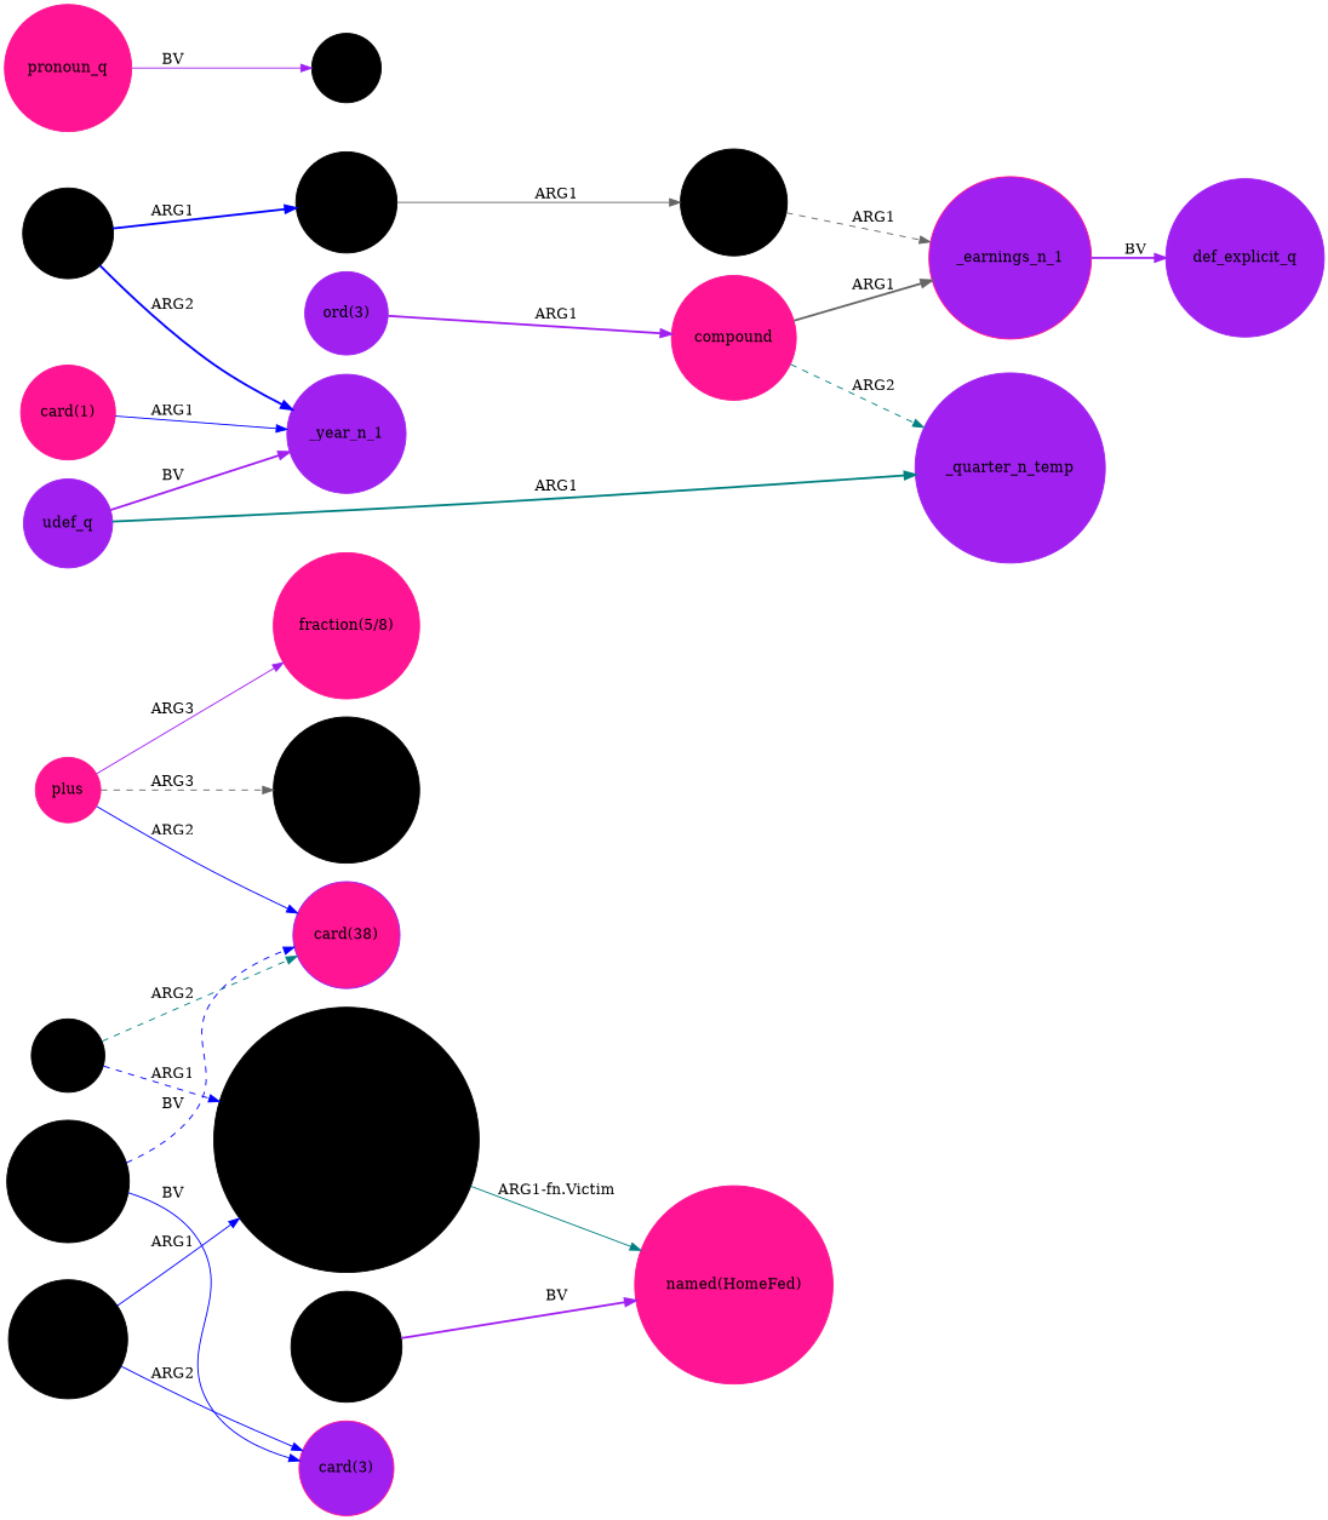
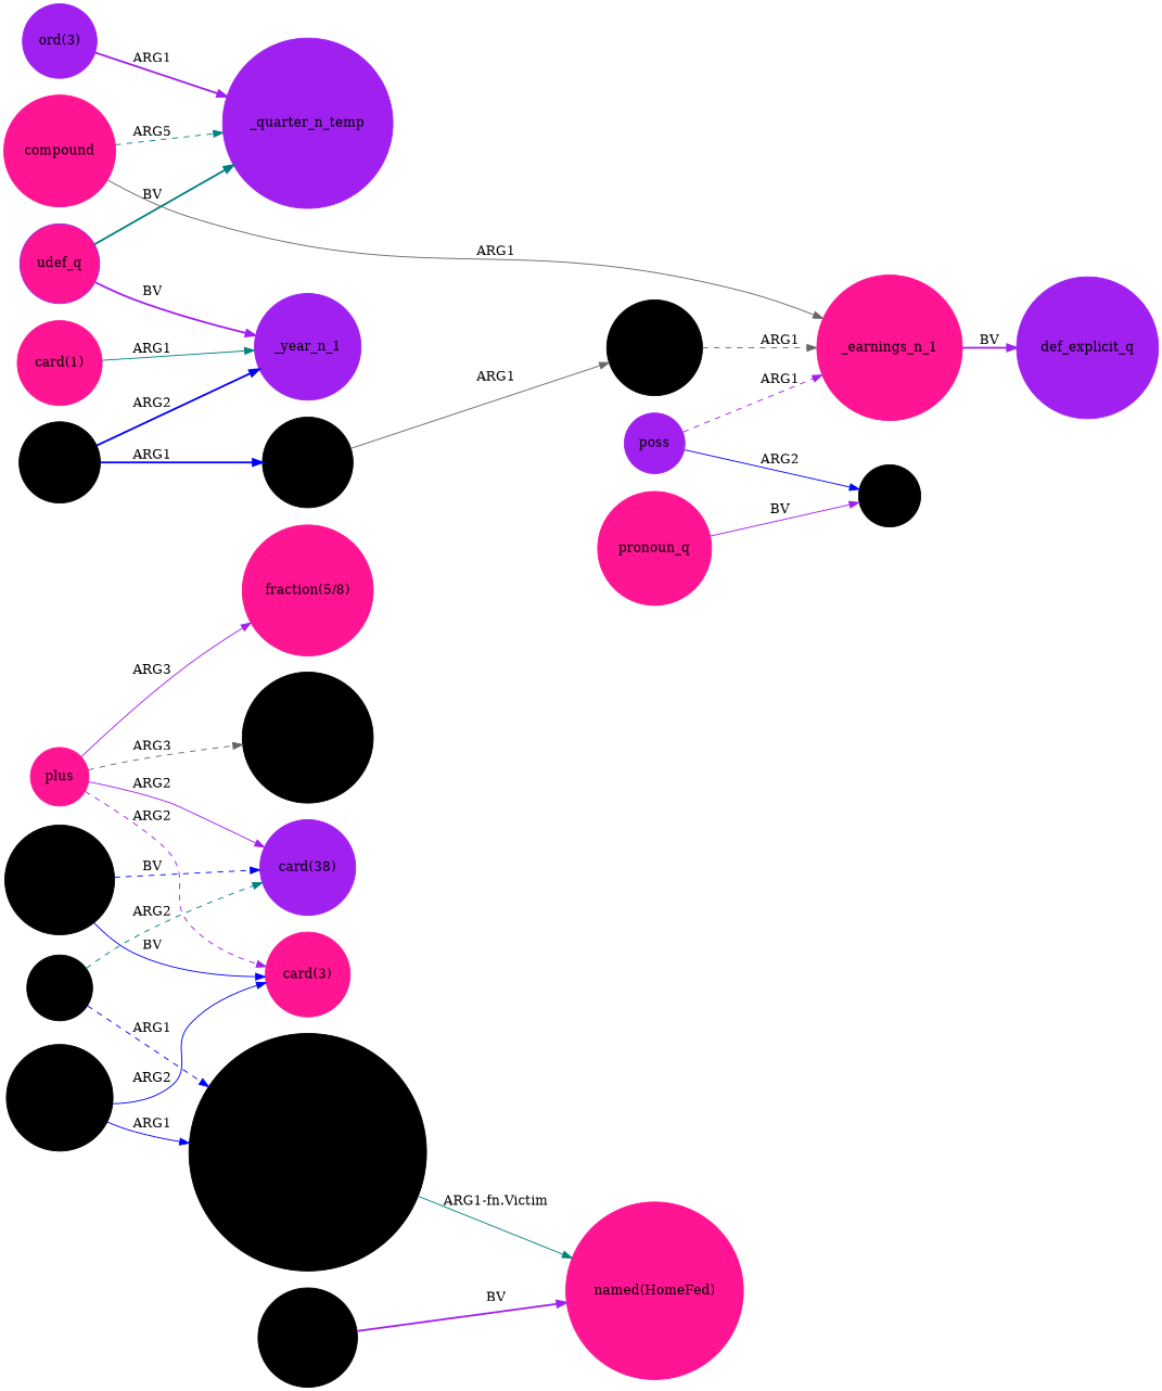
  digraph {
    rankdir=LR
    node [color=black shape=circle style=filled]
    edge [color=blue style=solid]
    plus [color=deeppink]
-   "card(38)" [color=purple fillcolor=deeppink]
+   "card(38)" [color=purple]
    "fraction(5/8)" [color=deeppink]
-   "card(3)" [color=deeppink fillcolor=purple]
+   "card(3)" [color=deeppink]
    "fraction(1/2)"
    _ago_p
    _from_p
    _year_n_1 [color=purple]
    _down_p
-   _earnings_n_1 [color=deeppink fillcolor=purple]
+   _earnings_n_1 [color=deeppink]
    "ord(3)" [color=purple]
    _quarter_n_temp [color=purple]
    "card(1)" [color=deeppink]
    _to_p
    "_plunge_v_into-fn.Attack"
    "named(HomeFed)" [color=deeppink]
    proper_q
    pronoun_q [color=deeppink]
    pron
    def_explicit_q [color=purple]
+   poss [color=purple]
    loc_nonsp
    compound [color=deeppink]
    number_q
-   udef_q [color=purple]
-   plus -> "card(38)" [label=ARG2]
+   udef_q [color=purple fillcolor=deeppink]
+   plus -> "card(38)" [color=purple label=ARG2]
    plus -> "fraction(5/8)" [color=purple label=ARG3]
+   plus -> "card(3)" [color=purple label=ARG2 style=dashed]
    plus -> "fraction(1/2)" [color=gray40 label=ARG3 style=dashed]
    _ago_p -> _from_p [label=ARG1 style=bold]
    _ago_p -> _year_n_1 [label=ARG2 style=bold]
    _from_p -> _down_p [color=gray40 label=ARG1]
    _down_p -> _earnings_n_1 [color=gray40 label=ARG1 style=dashed]
    _earnings_n_1 -> def_explicit_q [color=purple label=BV style=bold]
-   "ord(3)" -> compound [color=purple label=ARG1 style=bold]
-   "card(1)" -> _year_n_1 [label=ARG1]
+   "ord(3)" -> _quarter_n_temp [color=purple label=ARG1 style=bold]
+   "card(1)" -> _year_n_1 [color=teal label=ARG1]
    _to_p -> "card(38)" [color=teal label=ARG2 style=dashed]
    _to_p -> "_plunge_v_into-fn.Attack" [label=ARG1 style=dashed]
    "_plunge_v_into-fn.Attack" -> "named(HomeFed)" [color=teal label="ARG1-fn.Victim"]
    proper_q -> "named(HomeFed)" [color=purple label=BV style=bold]
    pronoun_q -> pron [color=purple label=BV]
+   poss -> _earnings_n_1 [color=purple label=ARG1 style=dashed]
+   poss -> pron [label=ARG2]
    loc_nonsp -> "card(3)" [label=ARG2]
    loc_nonsp -> "_plunge_v_into-fn.Attack" [label=ARG1]
-   compound -> _earnings_n_1 [color=gray40 label=ARG1 style=bold]
-   compound -> _quarter_n_temp [color=teal label=ARG2 style=dashed]
+   compound -> _earnings_n_1 [color=gray40 label=ARG1]
+   compound -> _quarter_n_temp [color=teal label=ARG5 style=dashed]
    number_q -> "card(38)" [label=BV style=dashed]
    number_q -> "card(3)" [label=BV]
    udef_q -> _year_n_1 [color=purple label=BV style=bold]
-   udef_q -> _quarter_n_temp [color=teal label=ARG1 style=bold]
+   udef_q -> _quarter_n_temp [color=teal label=BV style=bold]
  }
